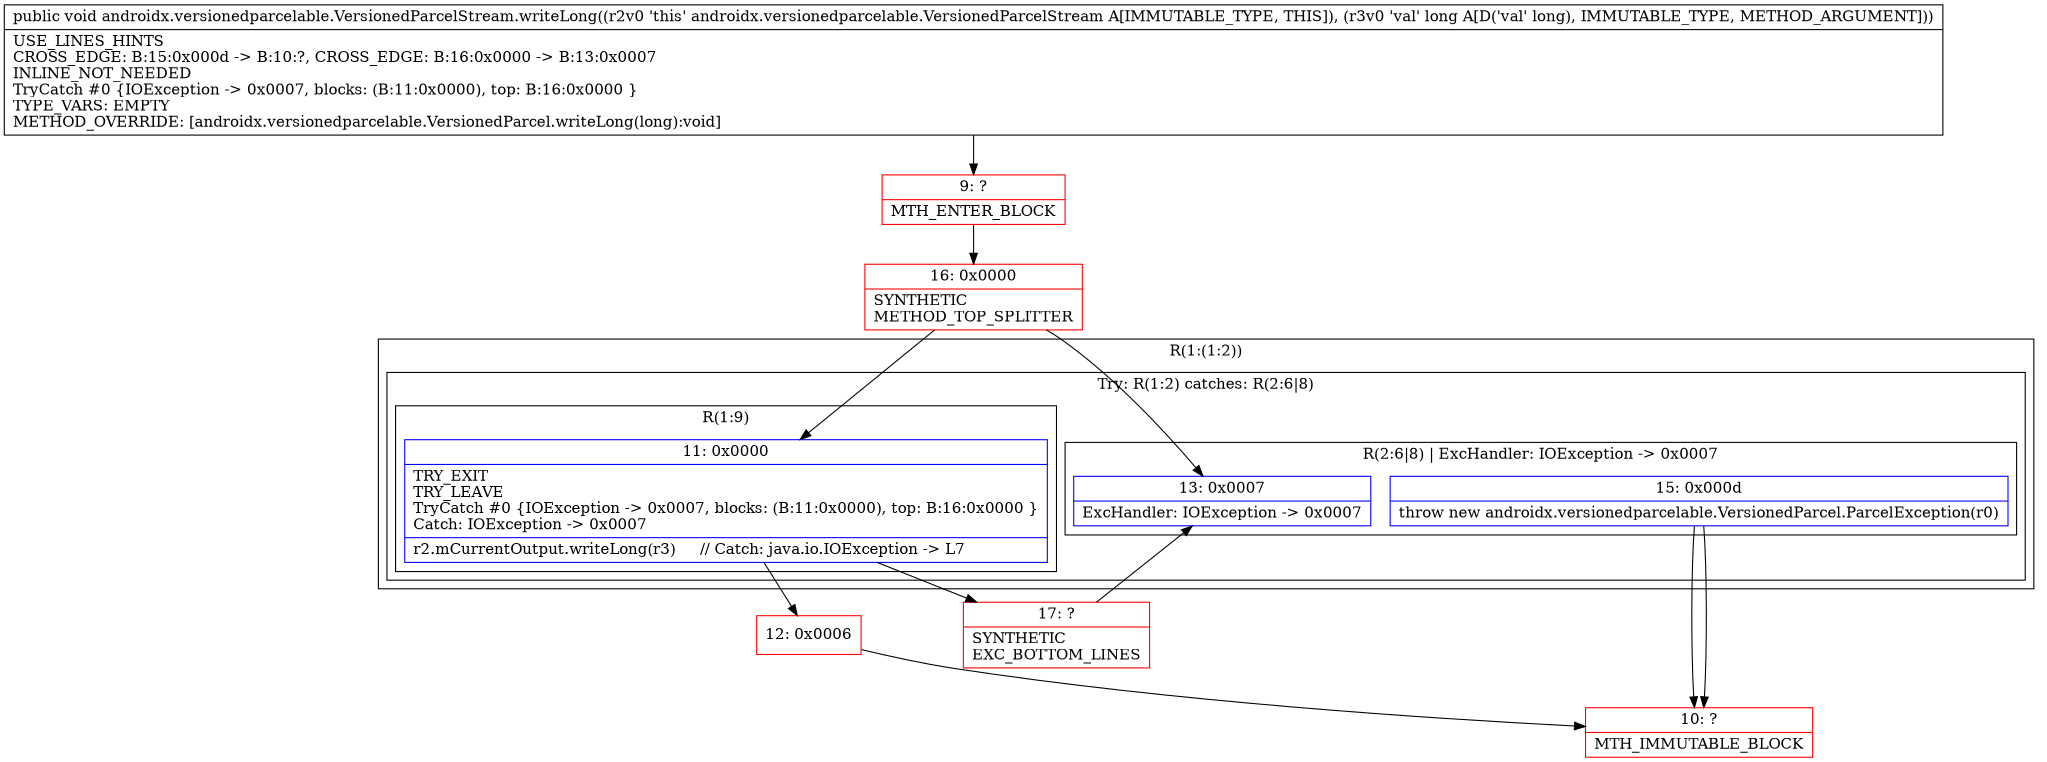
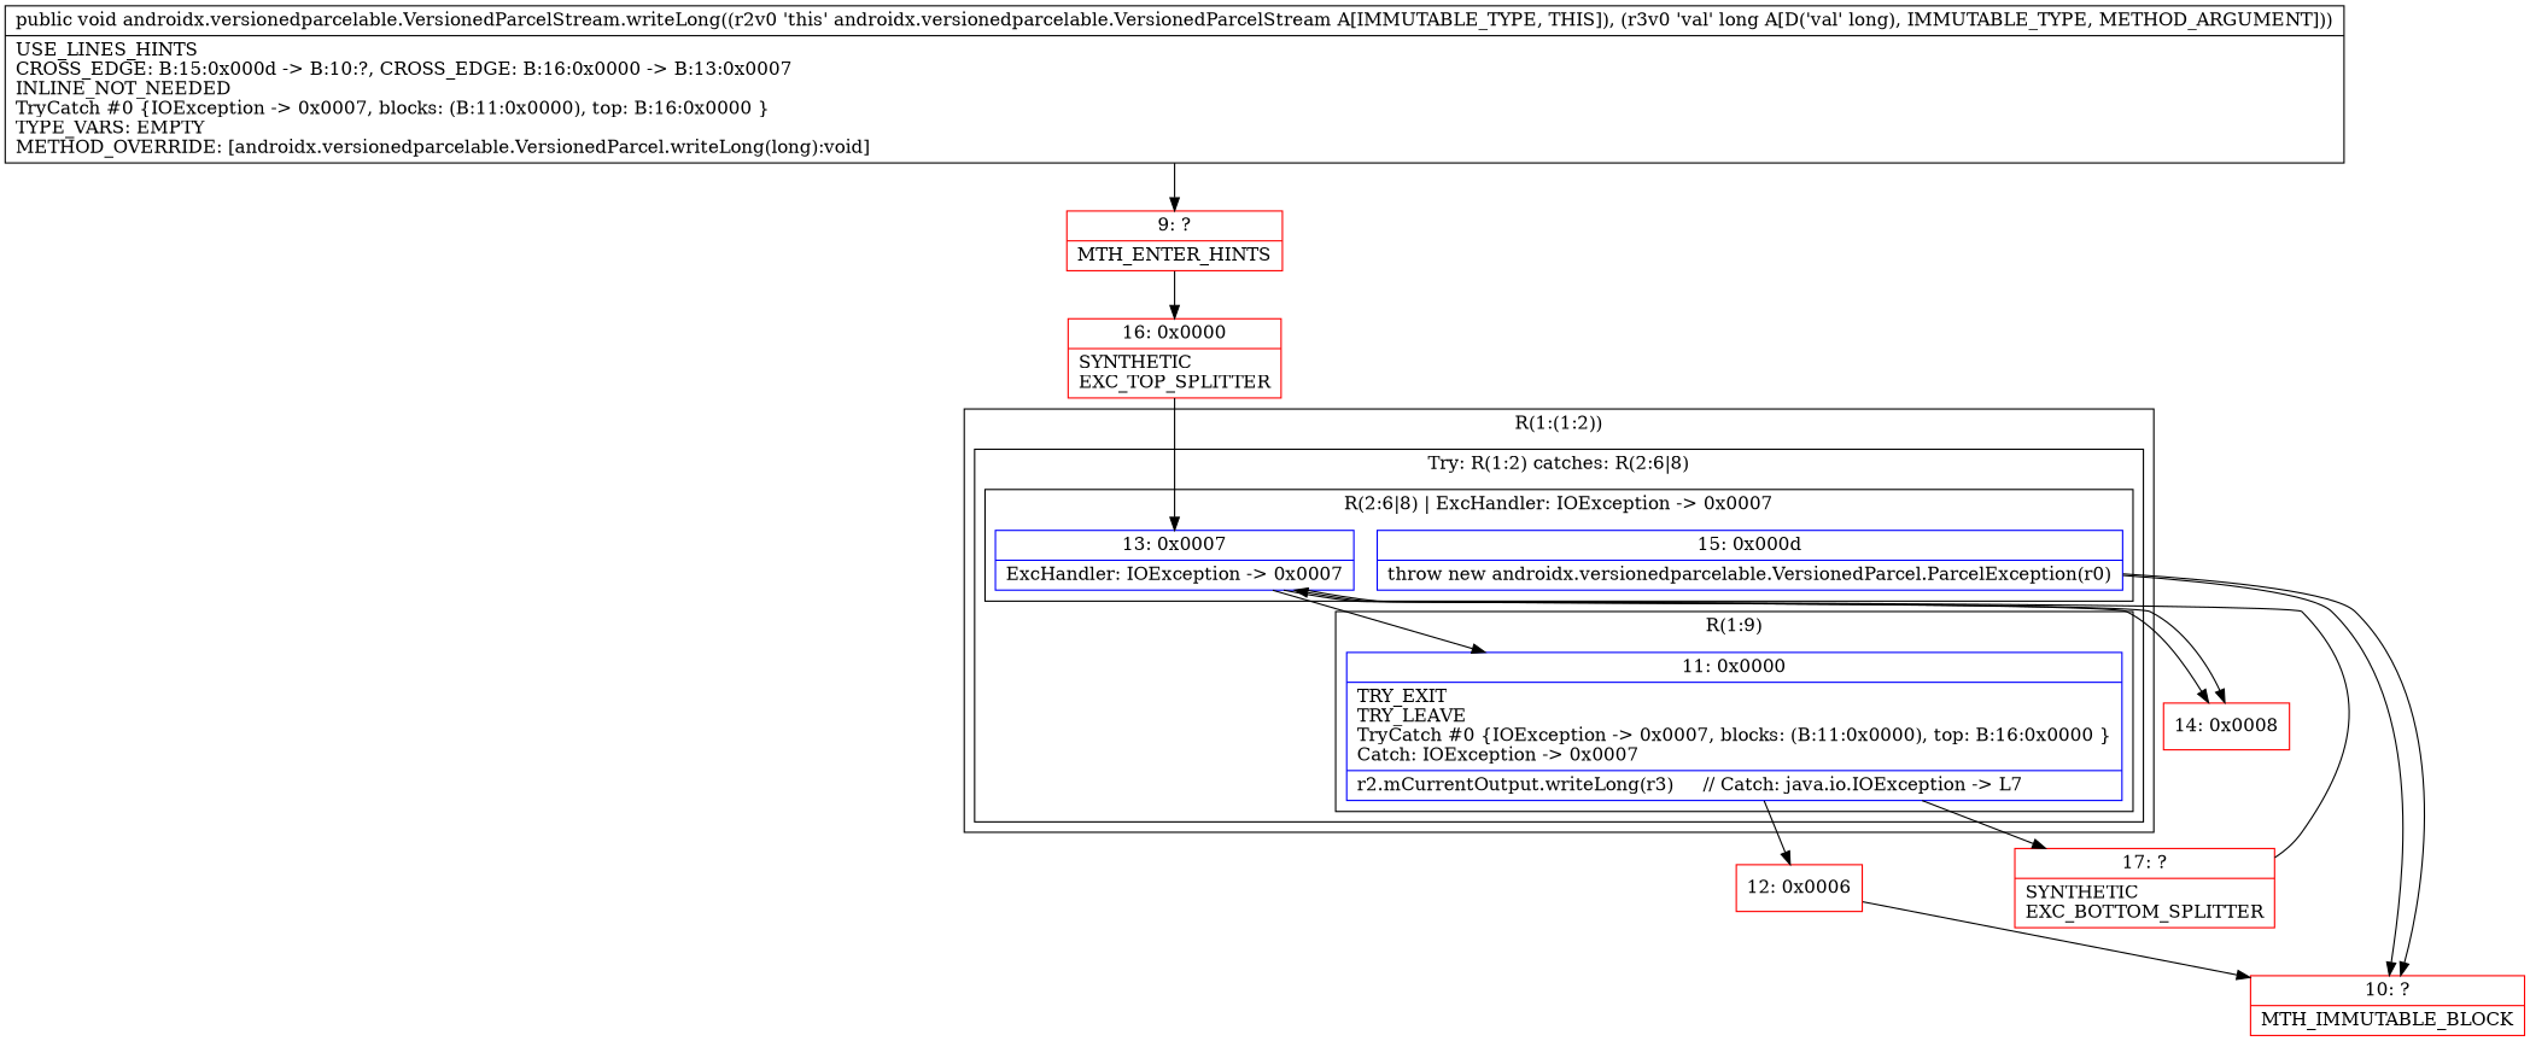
  digraph {
    node [color=red shape=record]
    n1 [color=blue label="{11\:\ 0x0000|TRY_EXIT\lTRY_LEAVE\lTryCatch #0 \{IOException \-\> 0x0007, blocks: (B:11:0x0000), top: B:16:0x0000 \}\lCatch: IOException \-\> 0x0007\l|r2.mCurrentOutput.writeLong(r3)     \/\/ Catch: java.io.IOException \-\> L7\l}"]
    n2 [color=blue label="{13\:\ 0x0007|ExcHandler: IOException \-\> 0x0007\l}"]
    n3 [color=blue label="{15\:\ 0x000d|throw new androidx.versionedparcelable.VersionedParcel.ParcelException(r0)\l}"]
    n4 [label="{12\:\ 0x0006}"]
-   n5 [label="{17\:\ ?|SYNTHETIC\lEXC_BOTTOM_LINES\l}"]
+   n5 [label="{17\:\ ?|SYNTHETIC\lEXC_BOTTOM_SPLITTER\l}"]
+   n6 [label="{14\:\ 0x0008}"]
    n7 [label="{10\:\ ?|MTH_IMMUTABLE_BLOCK\l}"]
-   n8 [label="{9\:\ ?|MTH_ENTER_BLOCK\l}"]
-   n9 [label="{16\:\ 0x0000|SYNTHETIC\lMETHOD_TOP_SPLITTER\l}"]
+   n8 [label="{9\:\ ?|MTH_ENTER_HINTS\l}"]
+   n9 [label="{16\:\ 0x0000|SYNTHETIC\lEXC_TOP_SPLITTER\l}"]
    n10 [label="{public void androidx.versionedparcelable.VersionedParcelStream.writeLong((r2v0 'this' androidx.versionedparcelable.VersionedParcelStream A[IMMUTABLE_TYPE, THIS]), (r3v0 'val' long A[D('val' long), IMMUTABLE_TYPE, METHOD_ARGUMENT]))  | USE_LINES_HINTS\lCROSS_EDGE: B:15:0x000d \-\> B:10:?, CROSS_EDGE: B:16:0x0000 \-\> B:13:0x0007\lINLINE_NOT_NEEDED\lTryCatch #0 \{IOException \-\> 0x0007, blocks: (B:11:0x0000), top: B:16:0x0000 \}\lTYPE_VARS: EMPTY\lMETHOD_OVERRIDE: [androidx.versionedparcelable.VersionedParcel.writeLong(long):void]\l}" color=""]
    subgraph cluster_1 {
      label="R(1:(1:2))"
      subgraph cluster_2 {
        label="Try: R(1:2) catches: R(2:6|8)"
        subgraph cluster_3 {
          label="R(1:9)"
          n1
        }
        subgraph cluster_4 {
          label="R(2:6|8) | ExcHandler: IOException \-\> 0x0007\l"
          n2
          n3
        }
      }
    }
    subgraph cluster_5 {
      label="R(2:6|8) | ExcHandler: IOException \-\> 0x0007\l"
    }
    n1 -> n4
    n1 -> n5
+   n2 -> n6
+   n2 -> n6
    n3 -> n7
    n3 -> n7
    n4 -> n7
    n5 -> n2
    n8 -> n9
-   n9 -> n1
+   n2 -> n1
    n9 -> n2
    n10 -> n8
  }
